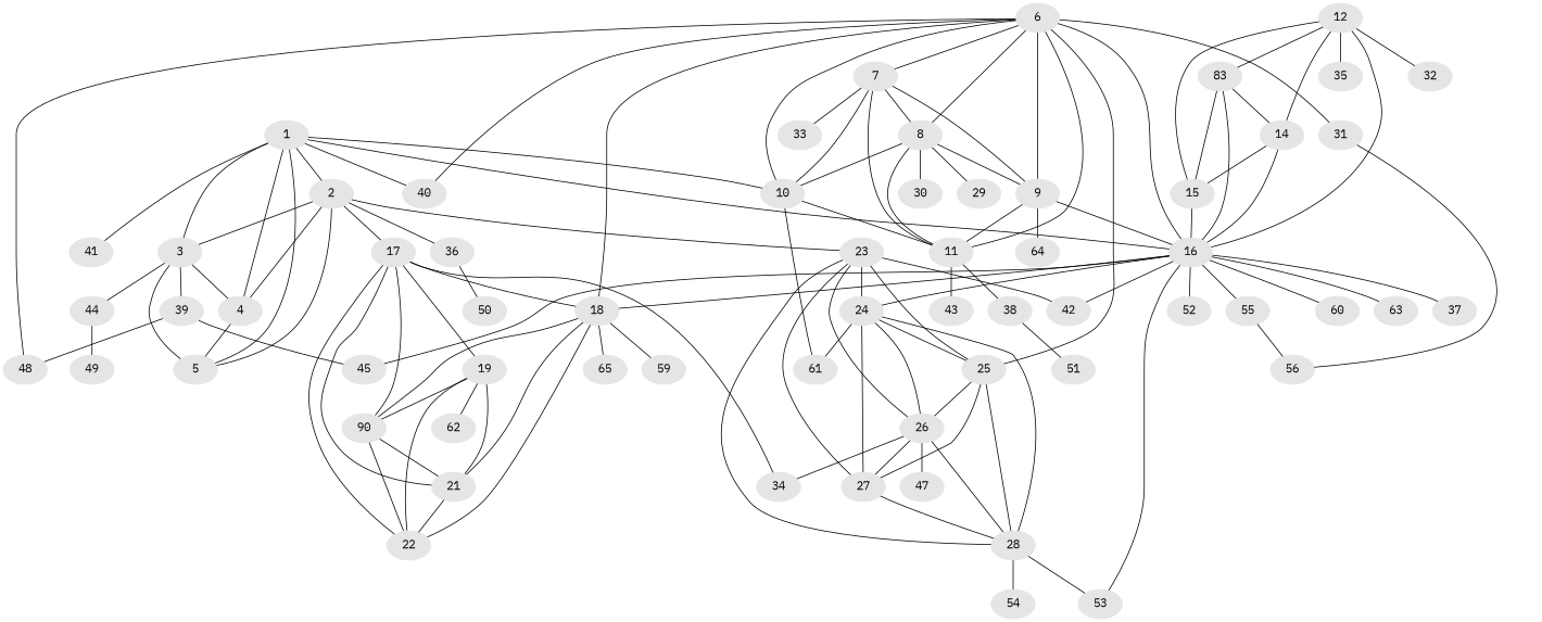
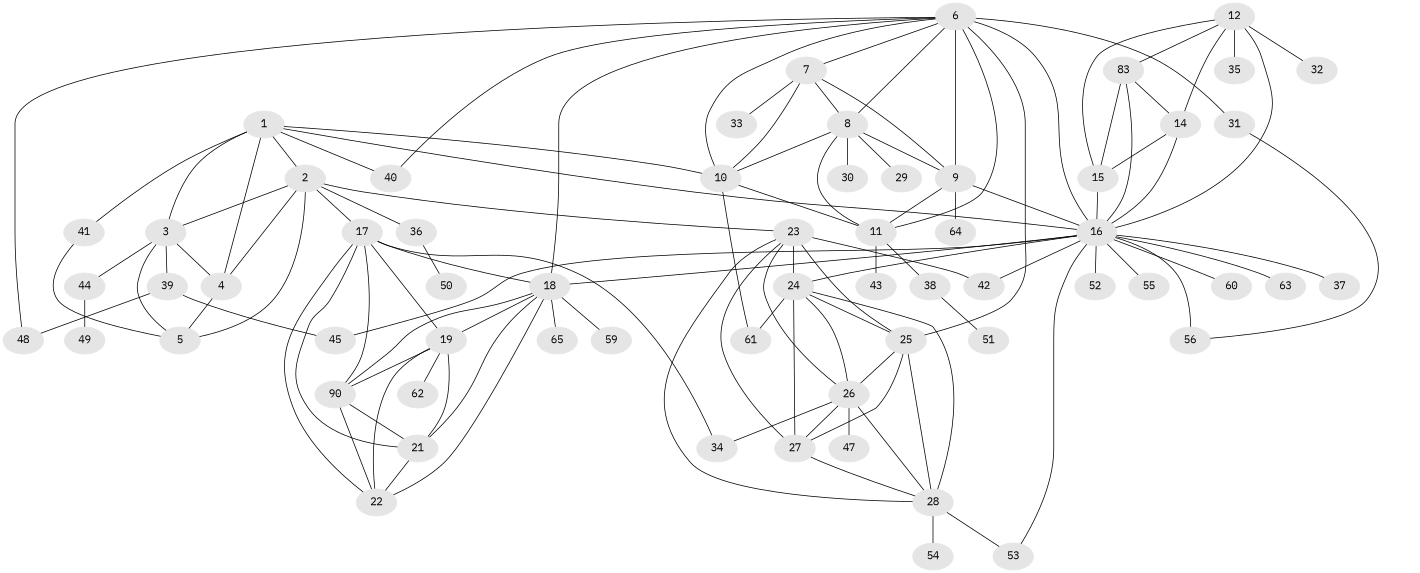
  graph {
    fontname="IBM Plex Mono"
    node [color=gray90 fontname="IBM Plex Mono" style=filled]
    edge [fontname="IBM Plex Mono" weight=1.0]
    1
    2
    3
    4
    5
    10
    16
    40
    41
    17
    23
    36
    39
    44
    11
    61
    18
    24
    37
    42
    45
    52
    53
    55
    56
    60
    63
    19
    n29 [label=90]
    21
    22
    34
    25
    27
    26
    28
    50
    48
    49
    6
    7
    8
    9
    31
    33
    29
    30
    64
    38
    43
    65
    59
    51
    12
    n55 [label=83]
    14
    15
    32
    35
    62
    47
    54
    1 -- 2
    1 -- 3 [weight=2.0]
    1 -- 4
-   1 -- 5
+   41 -- 5
    1 -- 10
    1 -- 16
    1 -- 40
    1 -- 41
    2 -- 3 [weight=2.0]
    2 -- 4
    2 -- 5
    2 -- 17
    2 -- 23
    2 -- 36 [weight=2.0]
    3 -- 4 [weight=4.0]
    3 -- 5 [weight=2.0]
    3 -- 39
    3 -- 44
    4 -- 5
    10 -- 11
    10 -- 61
    16 -- 18
    16 -- 24
    16 -- 37
    16 -- 42 [weight=2.0]
    16 -- 45
    16 -- 52
    16 -- 53
    16 -- 55
-   55 -- 56
+   16 -- 56
    16 -- 60
    16 -- 63
    17 -- 18
    17 -- 19
    17 -- n29
    17 -- 21
    17 -- 22
    17 -- 34
    23 -- 24
    23 -- 42 [weight=3.0]
    23 -- 25
    23 -- 27
    23 -- 26
    23 -- 28
    36 -- 50
    39 -- 45
    39 -- 48
    44 -- 49
    11 -- 38
    11 -- 43
+   18 -- 19
    18 -- n29
    18 -- 21
    18 -- 22
    18 -- 65
    18 -- 59
    24 -- 61
    24 -- 25
    24 -- 27
    24 -- 26
    24 -- 28 [weight=3.0]
    19 -- n29
    19 -- 21
    19 -- 22
    19 -- 62 [weight=2.0]
    n29 -- 21 [weight=2.0]
    n29 -- 22
    21 -- 22
    25 -- 27
    25 -- 26
    25 -- 28
    27 -- 28
    26 -- 34
    26 -- 27
    26 -- 28
    26 -- 47
    28 -- 53
    28 -- 54
    6 -- 10
    6 -- 16
    6 -- 40
    6 -- 11
    6 -- 18 [weight=2.0]
    6 -- 25 [weight=5.0]
    6 -- 48
    6 -- 7
    6 -- 8 [weight=2.0]
    6 -- 9
    6 -- 31
    7 -- 10
-   7 -- 11
    7 -- 8
    7 -- 9
    7 -- 33 [weight=2.0]
    8 -- 10
    8 -- 11
    8 -- 9
    8 -- 29
    8 -- 30 [weight=5.0]
    9 -- 16
    9 -- 11
    9 -- 64
    31 -- 56
    38 -- 51
    12 -- 16
    12 -- n55
    12 -- 14
    12 -- 15 [weight=2.0]
    12 -- 32 [weight=3.0]
    12 -- 35
    n55 -- 16
    n55 -- 14
    n55 -- 15 [weight=2.0]
    14 -- 16
    14 -- 15 [weight=3.0]
    15 -- 16 [weight=2.0]
  }
